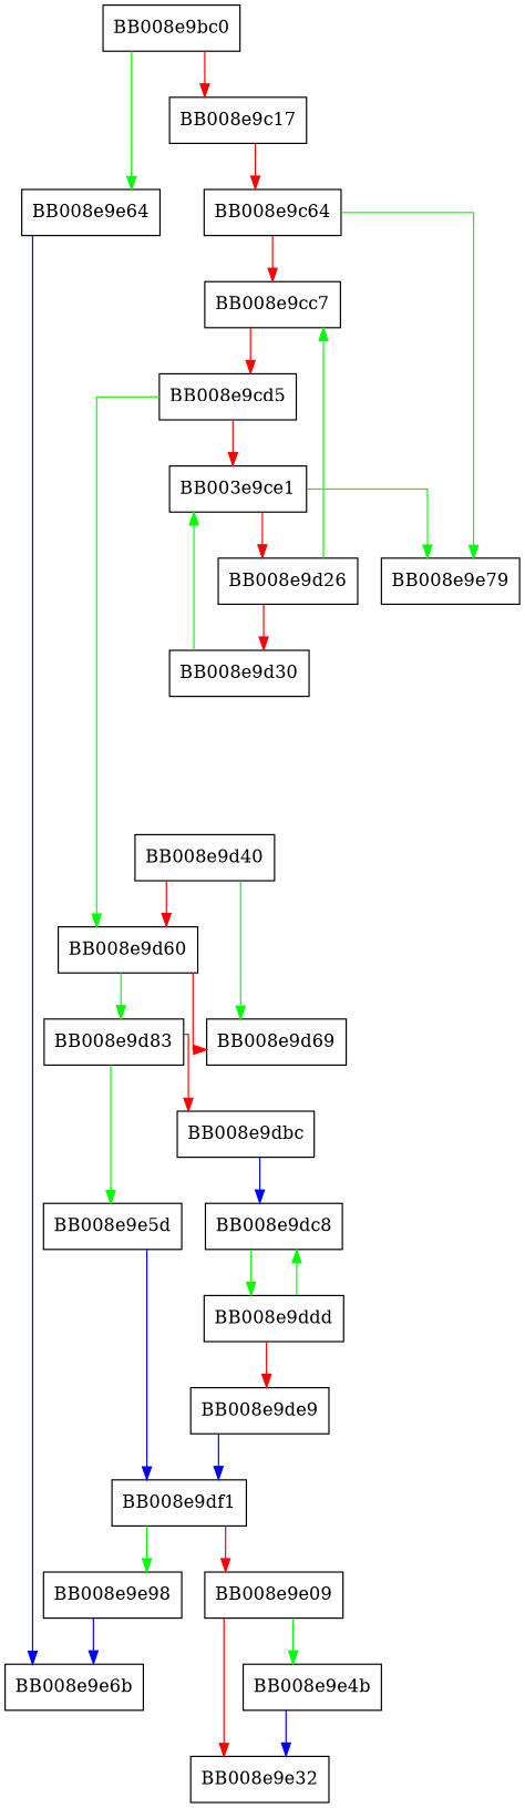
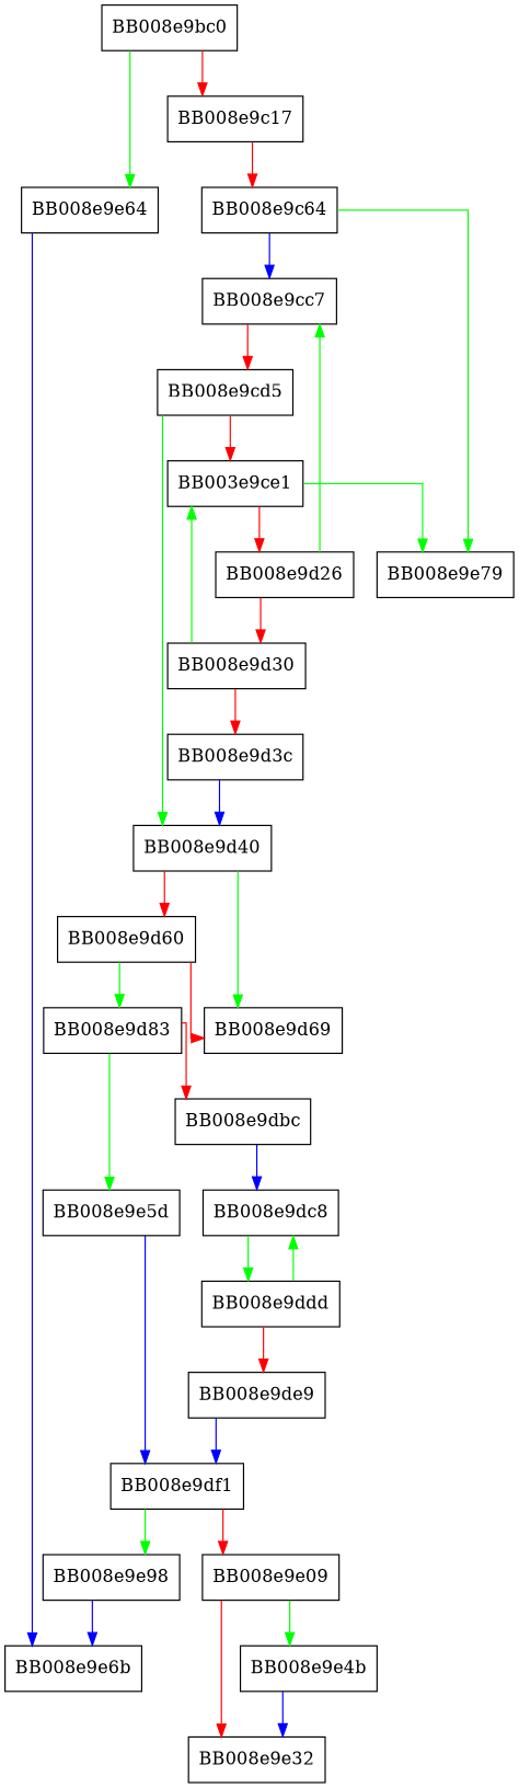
  digraph {
    splines=ortho
    node [shape=box]
    edge [color=red]
    BB008e9bc0
    BB008e9e64
    BB008e9c17
    BB008e9e6b
    BB008e9c64
    BB008e9e98
    BB008e9cc7
    BB008e9e79
    BB008e9cd5
    BB008e9d40
    n11 [label=BB003e9ce1]
    BB008e9d69
    BB008e9d60
    BB008e9d26
    BB008e9d83
    BB008e9d30
+   BB008e9d3c
    BB008e9e5d
    BB008e9dbc
    BB008e9df1
    BB008e9dc8
    BB008e9e09
    BB008e9ddd
    BB008e9de9
    BB008e9e4b
    BB008e9e32
    BB008e9bc0 -> BB008e9e64 [color=green]
    BB008e9bc0 -> BB008e9c17
    BB008e9e64 -> BB008e9e6b [color=blue]
    BB008e9c17 -> BB008e9c64
-   BB008e9c64 -> BB008e9cc7
+   BB008e9c64 -> BB008e9cc7 [color=blue]
    BB008e9c64 -> BB008e9e79 [color=green]
    BB008e9e98 -> BB008e9e6b [color=blue]
    BB008e9cc7 -> BB008e9cd5
-   BB008e9cd5 -> BB008e9d60 [color=green]
+   BB008e9cd5 -> BB008e9d40 [color=green]
    BB008e9cd5 -> n11
    BB008e9d40 -> BB008e9d69 [color=green]
    BB008e9d40 -> BB008e9d60
    n11 -> BB008e9e79 [color=green]
    n11 -> BB008e9d26
    BB008e9d60 -> BB008e9d69
    BB008e9d60 -> BB008e9d83 [color=green]
    BB008e9d26 -> BB008e9cc7 [color=green]
    BB008e9d26 -> BB008e9d30
    BB008e9d83 -> BB008e9e5d [color=green]
    BB008e9d83 -> BB008e9dbc
    BB008e9d30 -> n11 [color=green]
+   BB008e9d30 -> BB008e9d3c
+   BB008e9d3c -> BB008e9d40 [color=blue]
    BB008e9e5d -> BB008e9df1 [color=blue]
    BB008e9dbc -> BB008e9dc8 [color=blue]
    BB008e9df1 -> BB008e9e98 [color=green]
    BB008e9df1 -> BB008e9e09
    BB008e9dc8 -> BB008e9ddd [color=green]
    BB008e9e09 -> BB008e9e4b [color=green]
    BB008e9e09 -> BB008e9e32
    BB008e9ddd -> BB008e9dc8 [color=green]
    BB008e9ddd -> BB008e9de9
    BB008e9de9 -> BB008e9df1 [color=blue]
    BB008e9e4b -> BB008e9e32 [color=blue]
  }
